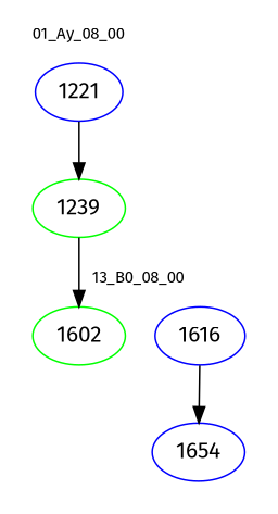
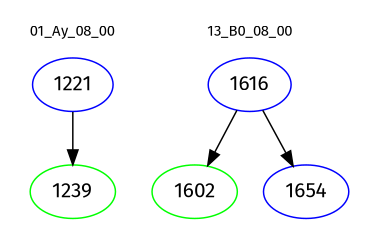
  digraph {
    fontname="Fira Sans"
    node [color=blue fontname="Fira Sans"]
    edge [color=black fontname="Fira Sans"]
    n1 [label=1221]
    n2 [color=green label=1239]
    n3 [label=1616]
    n4 [color=green label=1602]
    n5 [label=1654]
    subgraph cluster_1 {
      color=white
      fontsize=10
      label="01_Ay_08_00"
      n1
      n2
    }
    subgraph cluster_2 {
      color=white
      fontsize=10
      label="13_B0_08_00"
      n3
      n4
      n5
    }
    n1 -> n2
-   n2 -> n4
+   n3 -> n4
    n3 -> n5
  }
